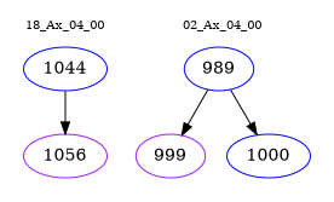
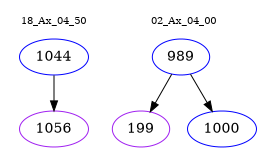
  digraph {
    node [color=blue]
    edge [color=black]
    n1 [label=1044]
    n2 [color=purple label=1056]
    n3 [label=989]
-   n4 [color=purple label=999]
+   n4 [color=purple label=199]
    n5 [label=1000]
    subgraph cluster_1 {
      color=white
      fontsize=10
-     label="18_Ax_04_00"
+     label="18_Ax_04_50"
      n1
      n2
    }
    subgraph cluster_2 {
      color=white
      fontsize=10
      label="02_Ax_04_00"
      n3
      n4
      n5
    }
    n1 -> n2
    n3 -> n4
    n3 -> n5
  }
